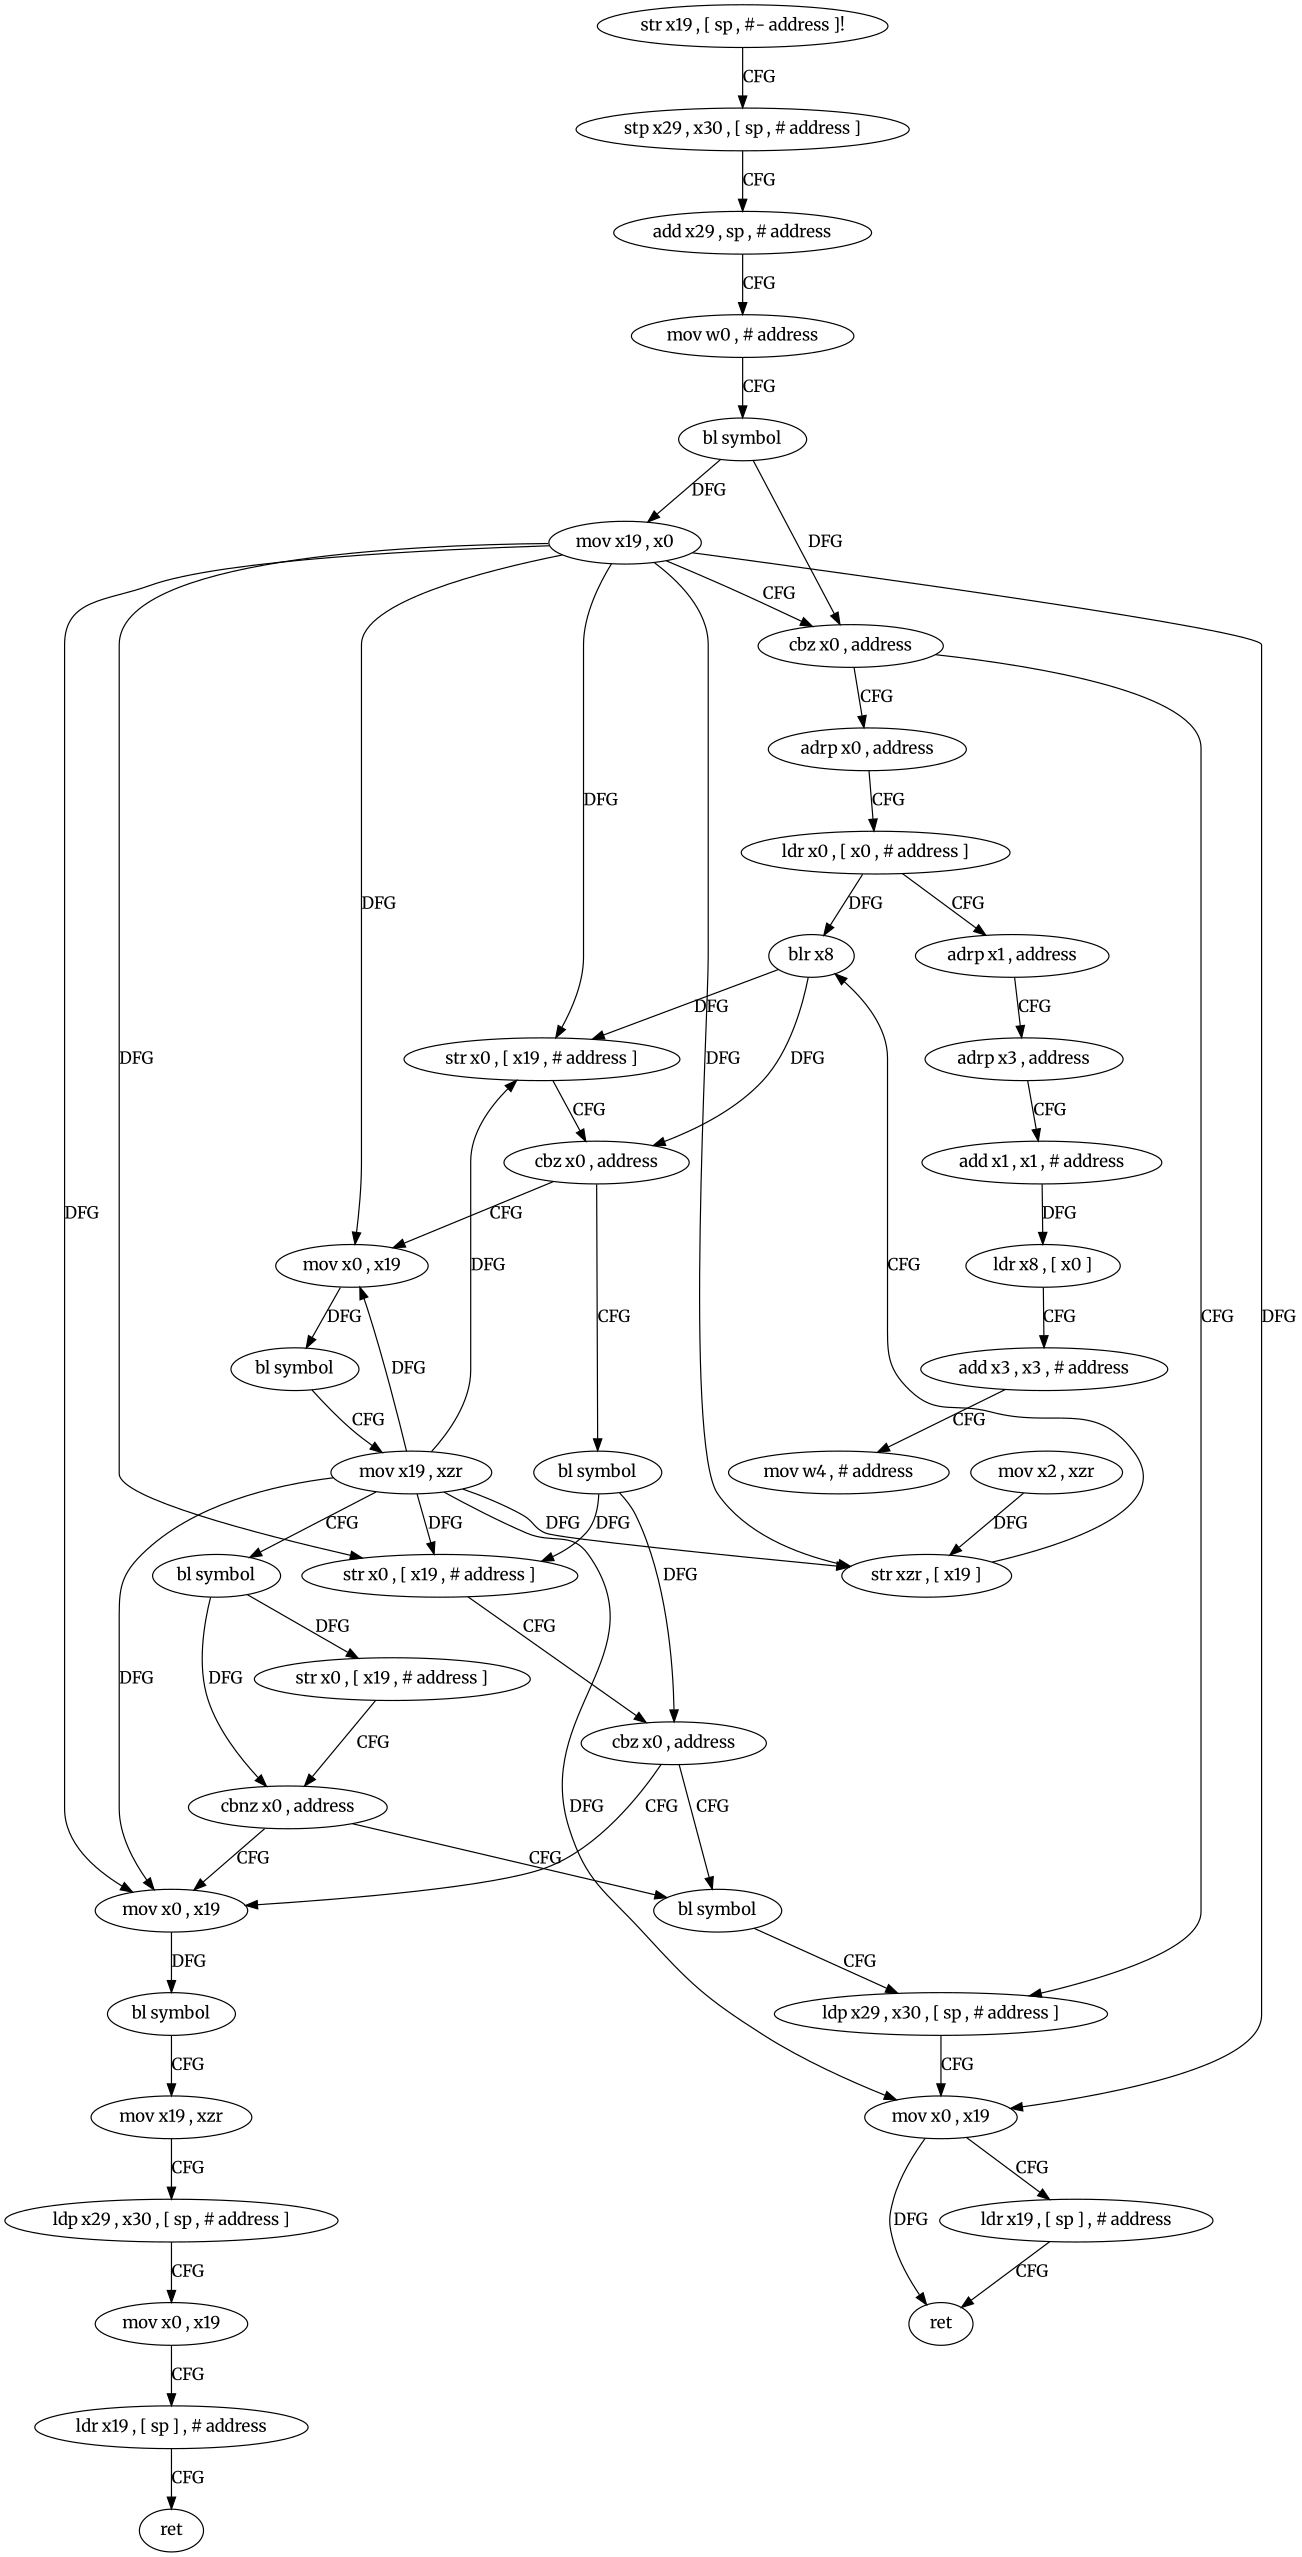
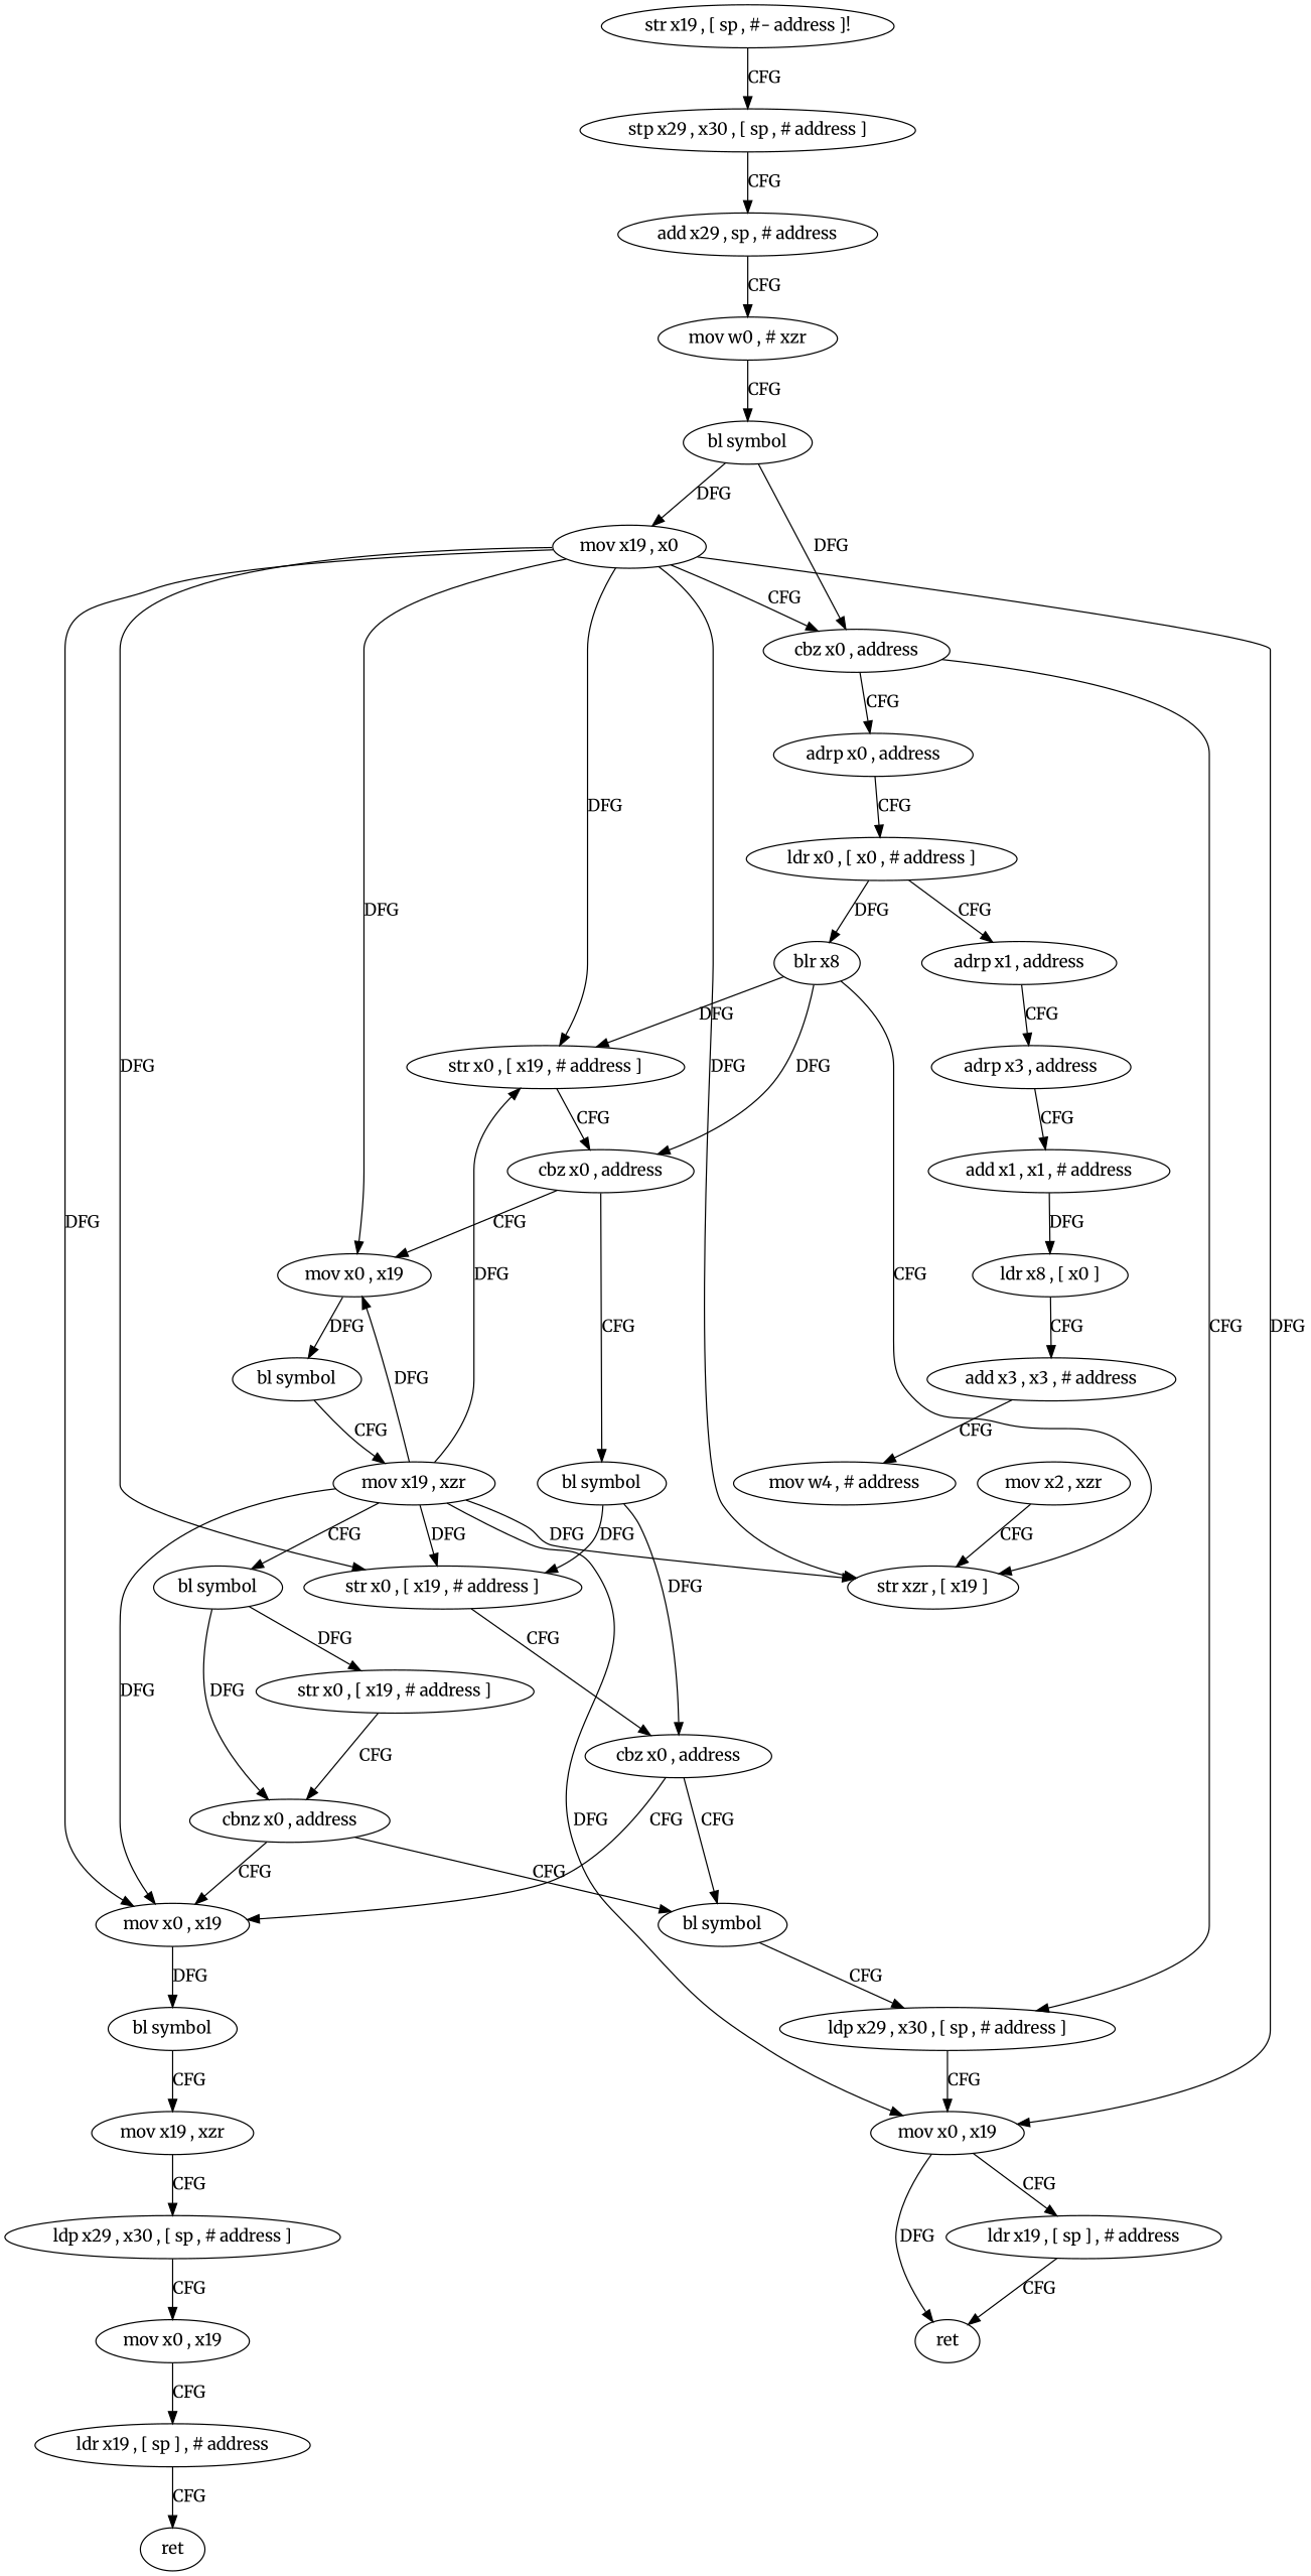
  digraph {
    fontname=Merriweather
    node [fontname=Merriweather]
    edge [fontname=Merriweather]
    n1 [label="str x19 , [ sp , #- address ]!"]
    n2 [label="stp x29 , x30 , [ sp , # address ]"]
    n3 [label="add x29 , sp , # address"]
-   n4 [label="mov w0 , # address"]
+   n4 [label="mov w0 , # xzr"]
    n5 [label="bl symbol"]
    n6 [label="mov x19 , x0"]
    n7 [label="cbz x0 , address"]
    n8 [label="mov x0 , x19"]
    n9 [label="str xzr , [ x19 ]"]
    n10 [label="str x0 , [ x19 , # address ]"]
    n11 [label="mov x0 , x19"]
    n12 [label="mov x0 , x19"]
    n13 [label="str x0 , [ x19 , # address ]"]
    n14 [label="ldp x29 , x30 , [ sp , # address ]"]
    n15 [label="adrp x0 , address"]
    n16 [label="ldr x19 , [ sp ] , # address"]
    n17 [label=ret]
    n18 [label="blr x8"]
    n19 [label="cbz x0 , address"]
    n20 [label="bl symbol"]
    n21 [label="bl symbol"]
    n22 [label="cbz x0 , address"]
    n23 [label="ldr x0 , [ x0 , # address ]"]
    n24 [label="adrp x1 , address"]
    n25 [label="adrp x3 , address"]
    n26 [label="add x1 , x1 , # address"]
    n27 [label="ldr x8 , [ x0 ]"]
    n28 [label="add x3 , x3 , # address"]
    n29 [label="mov w4 , # address"]
    n30 [label="mov x2 , xzr"]
    n31 [label="bl symbol"]
    n32 [label="mov x19 , xzr"]
    n33 [label="bl symbol"]
    n34 [label="bl symbol"]
    n35 [label="str x0 , [ x19 , # address ]"]
    n36 [label="cbnz x0 , address"]
    n37 [label="mov x19 , xzr"]
    n38 [label="ldp x29 , x30 , [ sp , # address ]"]
    n39 [label="mov x0 , x19"]
    n40 [label="ldr x19 , [ sp ] , # address"]
    n41 [label=ret]
    n1 -> n2 [label=CFG]
    n2 -> n3 [label=CFG]
    n3 -> n4 [label=CFG]
    n4 -> n5 [label=CFG]
    n5 -> n6 [label=DFG]
    n5 -> n7 [label=DFG]
    n6 -> n7 [label=CFG]
    n6 -> n8 [label=DFG]
    n6 -> n9 [label=DFG]
    n6 -> n10 [label=DFG]
    n6 -> n11 [label=DFG]
    n6 -> n12 [label=DFG]
    n6 -> n13 [label=DFG]
    n7 -> n14 [label=CFG]
    n7 -> n15 [label=CFG]
    n8 -> n16 [label=CFG]
    n8 -> n17 [label=DFG]
-   n9 -> n18 [label=CFG]
+   n18 -> n9 [label=CFG]
    n10 -> n19 [label=CFG]
    n11 -> n20 [label=DFG]
    n12 -> n21 [label=DFG]
    n13 -> n22 [label=CFG]
    n14 -> n8 [label=CFG]
    n15 -> n23 [label=CFG]
    n16 -> n17 [label=CFG]
    n18 -> n10 [label=DFG]
    n18 -> n19 [label=DFG]
    n19 -> n11 [label=CFG]
    n19 -> n31 [label=CFG]
    n20 -> n32 [label=CFG]
    n21 -> n37 [label=CFG]
    n22 -> n12 [label=CFG]
    n22 -> n33 [label=CFG]
    n23 -> n18 [label=DFG]
    n23 -> n24 [label=CFG]
    n24 -> n25 [label=CFG]
    n25 -> n26 [label=CFG]
    n26 -> n27 [label=DFG]
    n27 -> n28 [label=CFG]
    n28 -> n29 [label=CFG]
-   n30 -> n9 [label=DFG]
+   n30 -> n9 [label=CFG]
    n31 -> n13 [label=DFG]
    n31 -> n22 [label=DFG]
    n32 -> n8 [label=DFG]
    n32 -> n9 [label=DFG]
    n32 -> n10 [label=DFG]
    n32 -> n11 [label=DFG]
    n32 -> n12 [label=DFG]
    n32 -> n13 [label=DFG]
    n32 -> n34 [label=CFG]
    n33 -> n14 [label=CFG]
    n34 -> n35 [label=DFG]
    n34 -> n36 [label=DFG]
    n35 -> n36 [label=CFG]
    n36 -> n12 [label=CFG]
    n36 -> n33 [label=CFG]
    n37 -> n38 [label=CFG]
    n38 -> n39 [label=CFG]
    n39 -> n40 [label=CFG]
    n40 -> n41 [label=CFG]
  }
